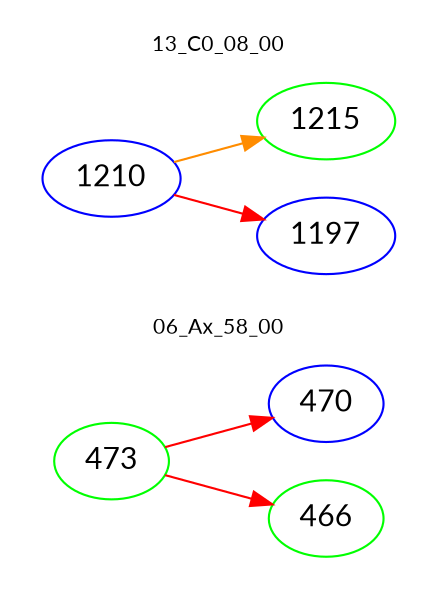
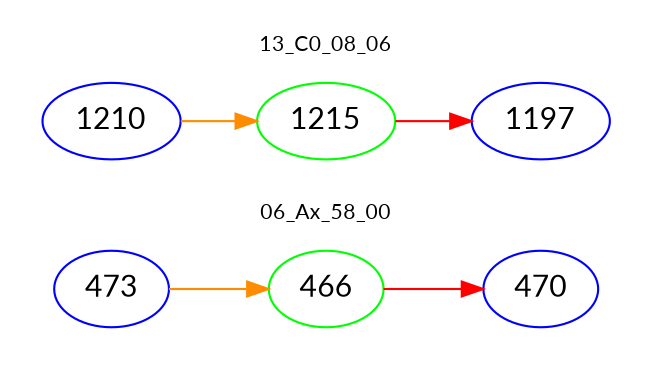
  digraph {
    fontname=Lato
    rankdir=LR
    node [color=blue fontname=Lato]
    edge [color=darkorange fontname=Lato]
-   n1 [color=green label=473]
+   n1 [label=473]
    n2 [color=green label=466]
    n3 [label=470]
    n4 [label=1210]
    n5 [label=1197]
    n6 [color=green label=1215]
    subgraph cluster_1 {
      color=white
      fontsize=10
      label="06_Ax_58_00"
      n1
      n2
      n3
    }
    subgraph cluster_2 {
      color=white
      fontsize=10
-     label="13_C0_08_00"
+     label="13_C0_08_06"
      n4
      n5
      n6
    }
-   n1 -> n2 [color=red]
-   n1 -> n3 [color=red]
-   n4 -> n5 [color=red]
+   n1 -> n2
+   n2 -> n3 [color=red]
+   n6 -> n5 [color=red]
    n4 -> n6
  }
